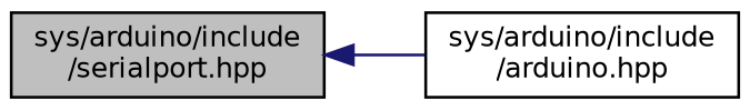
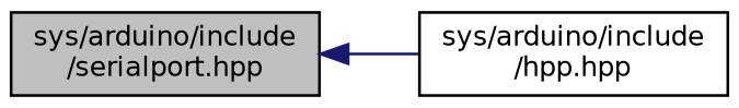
  digraph {
    rankdir=LR
    node [color=black fontname=Helvetica fontsize=10 shape=record style=filled]
    n1 [fillcolor=grey75 fontcolor=black height=0.2 label="sys/arduino/include\l/serialport.hpp" width=0.4]
-   n2 [fillcolor=white height=0.2 label="sys/arduino/include\l/arduino.hpp" width=0.4]
+   n2 [fillcolor=white height=0.2 label="sys/arduino/include\l/hpp.hpp" width=0.4]
    n1 -> n2 [color=midnightblue dir=back fontname=Helvetica fontsize=10 labelfontname=Helvetica labelfontsize=10 style=solid]
  }
